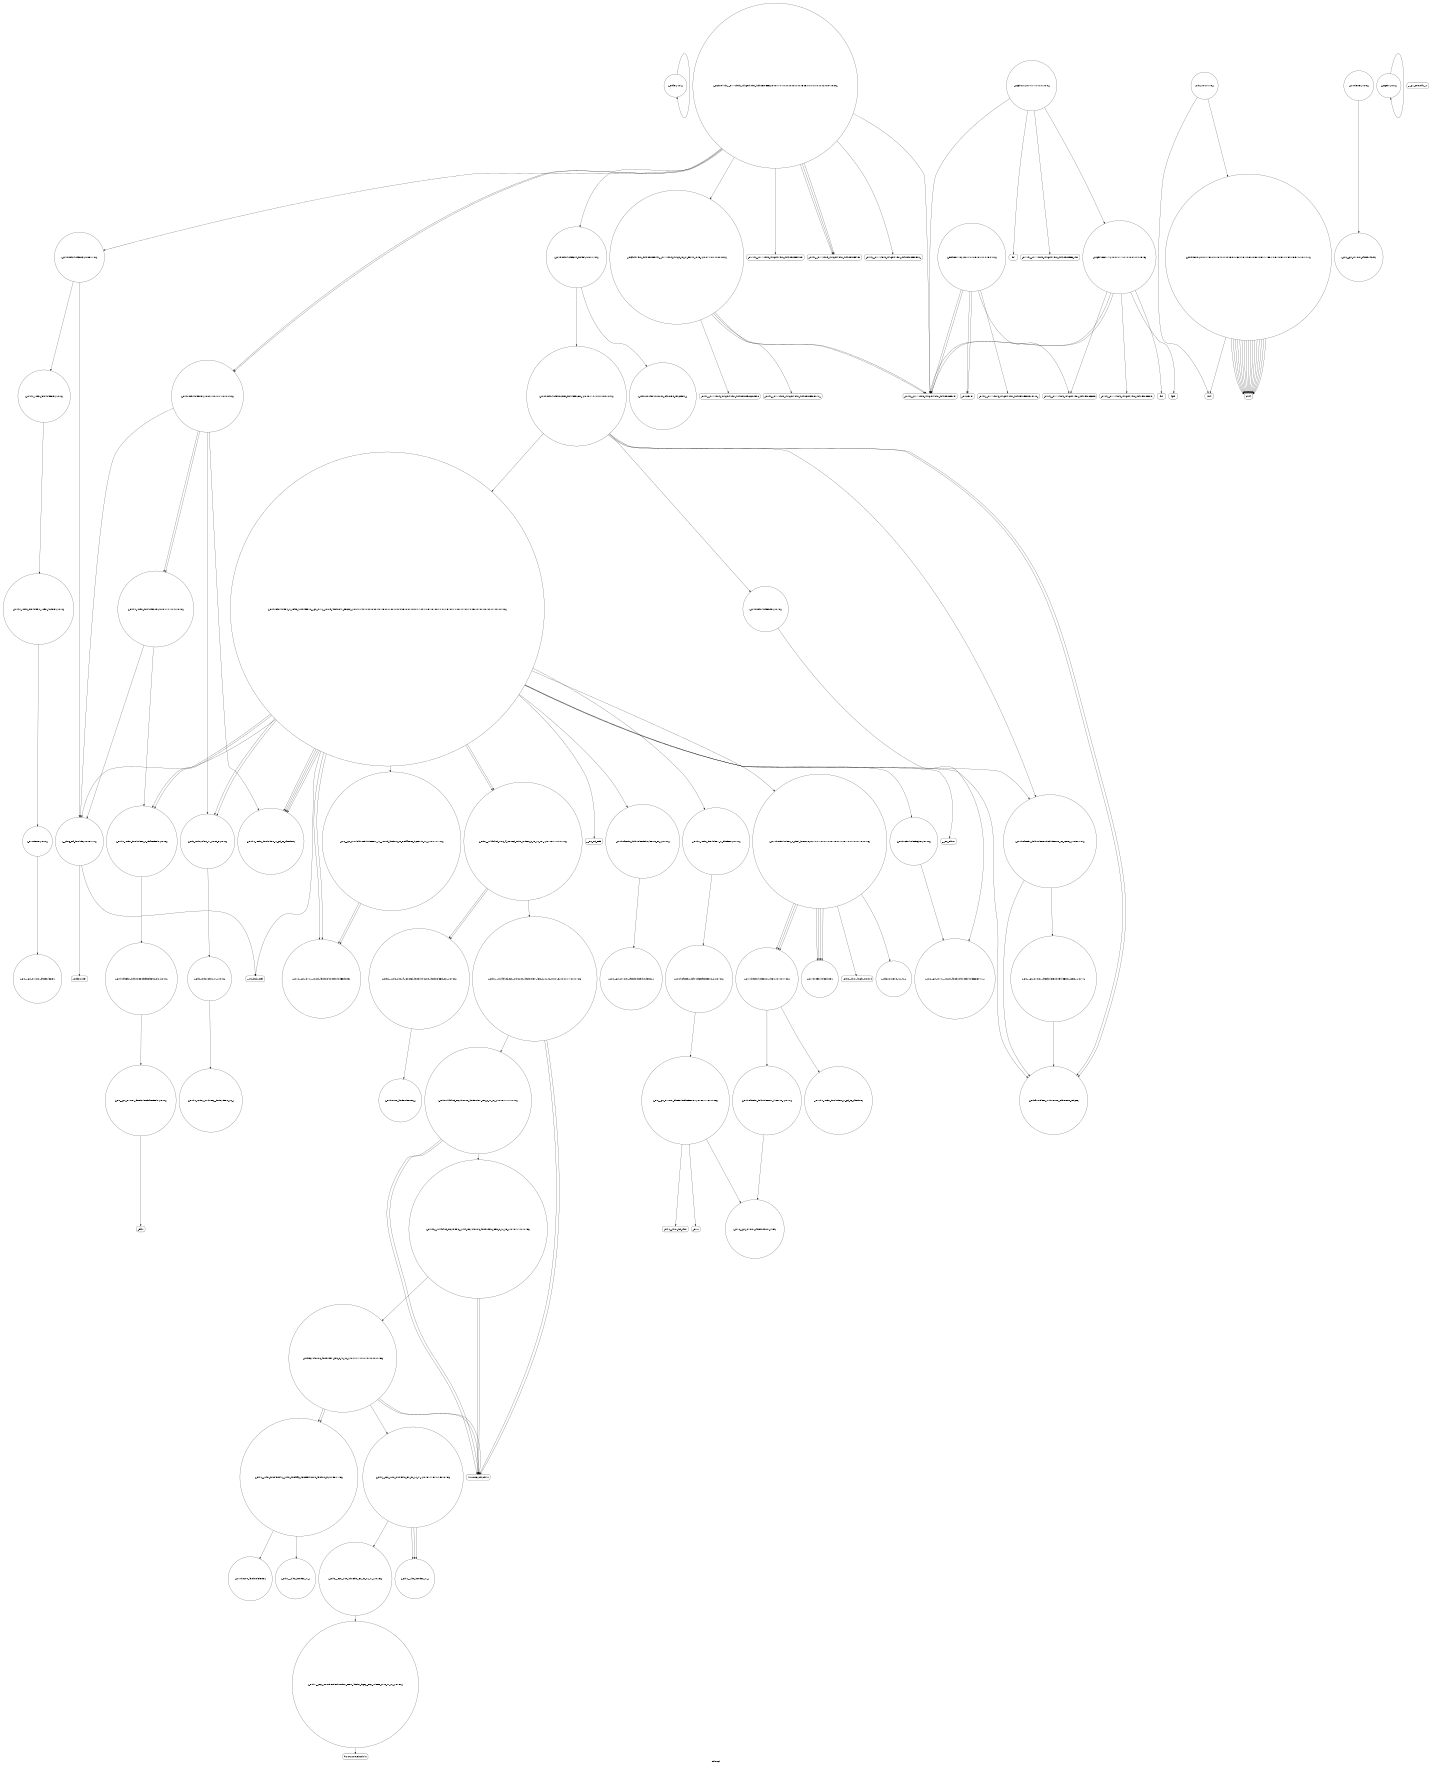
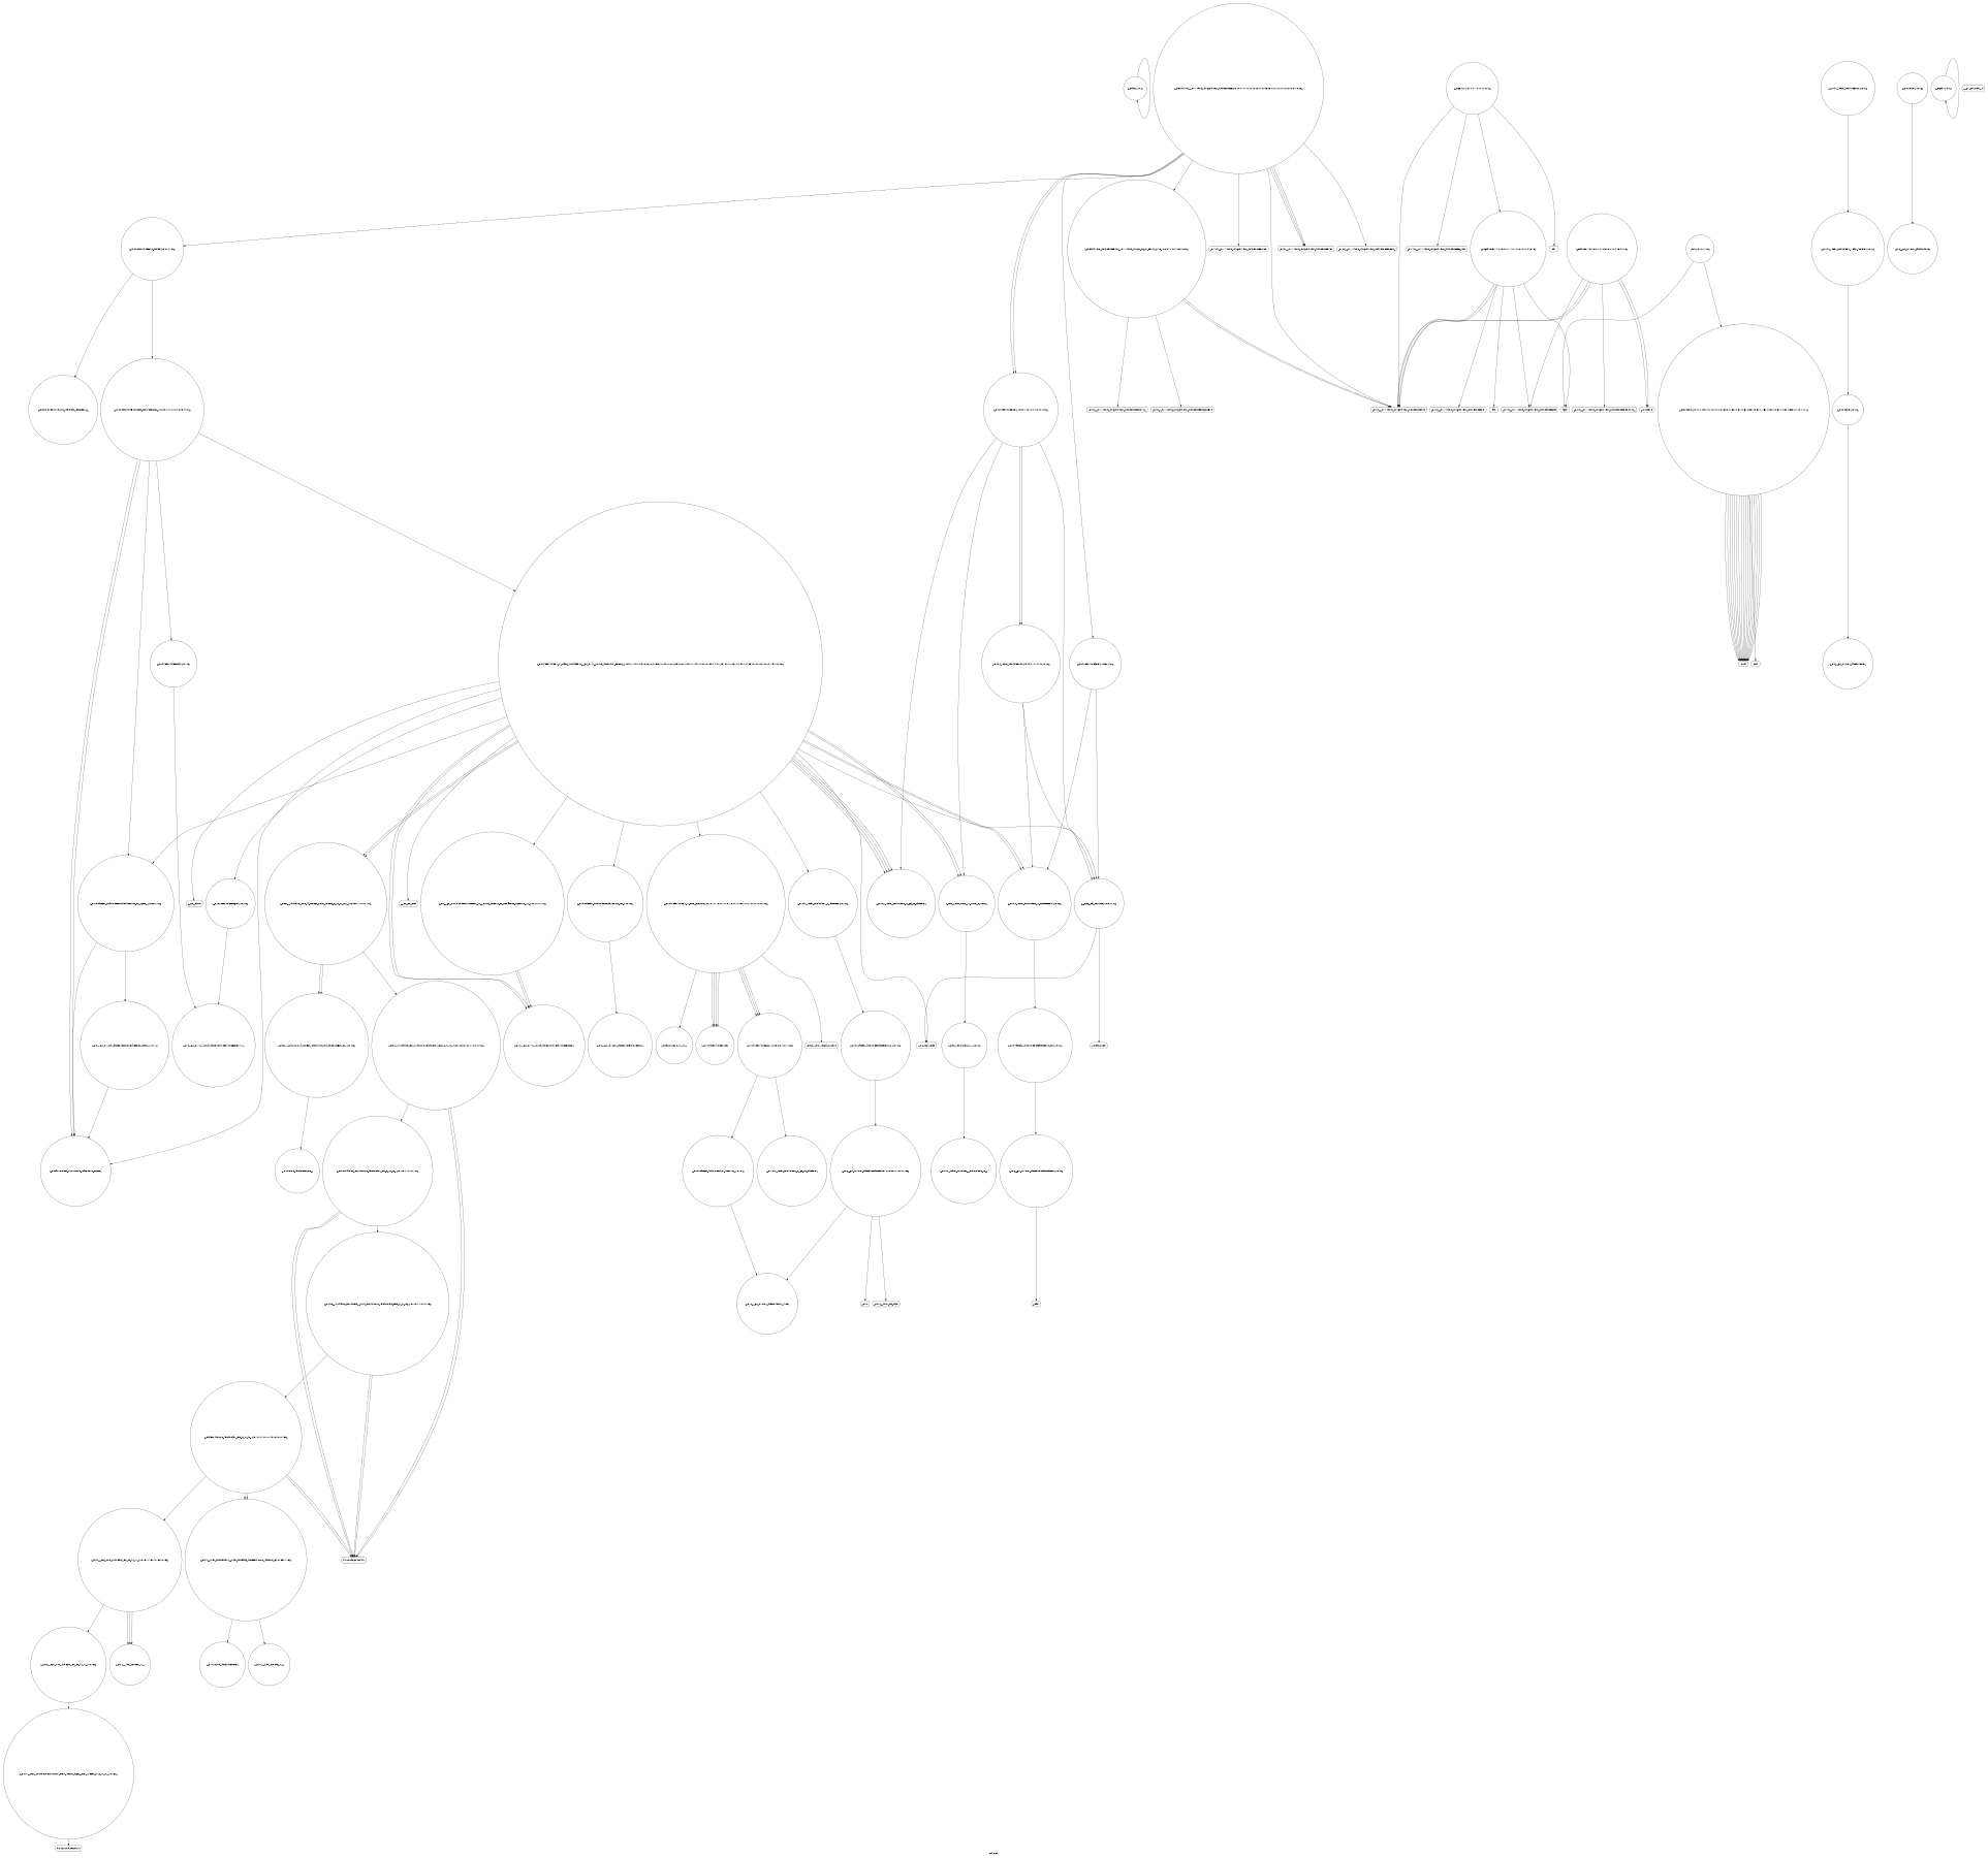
  digraph {
    fontname="Patrick Hand"
    label="Call Graph"
    node [fontname="Patrick Hand" shape=circle]
    edge [color=black fontname="Patrick Hand" tailport=s0]
    n1 [label="{_Z4bitcx|{<s0>1}}"]
    n2 [label="{_ZN9__gnu_cxx13new_allocatorIiE10deallocateEPim|{<s0>78}}"]
    n3 [label="{_ZdlPv}" shape=Mrecord]
    n4 [label="{_ZNKSt13move_iteratorIPiE4baseEv}"]
    n5 [label="{_ZNSt7__cxx1112basic_stringIcSt11char_traitsIcESaIcEEpLEc}" shape=Mrecord]
    n6 [label="{_ZSt7forwardIiEOT_RNSt16remove_referenceIS0_E4typeE}"]
    n7 [label="{atoi}" shape=Mrecord]
    n8 [label="{_ZNSt12_Vector_baseIiSaIiEE11_M_allocateEm|{<s0>124}}"]
    n9 [label="{_ZNSt16allocator_traitsISaIiEE8allocateERS0_m|{<s0>132}}"]
    n10 [label="{_ZN9__gnu_cxx13new_allocatorIiE8allocateEmPKv|{<s0>133|<s1>134|<s2>135}}"]
    n11 [label="{_ZNK9__gnu_cxx13new_allocatorIiE8max_sizeEv}"]
    n12 [label="{_ZSt17__throw_bad_allocv}" shape=Mrecord]
    n13 [label="{_Znwm}" shape=Mrecord]
    n14 [label="{_ZNSt7__cxx1112basic_stringIcSt11char_traitsIcESaIcEEixEm}" shape=Mrecord]
    n15 [label="{_ZNKSt6vectorIiSaIiEE4sizeEv}"]
    n16 [label="{_ZNSt7__cxx1112basic_stringIcSt11char_traitsIcESaIcEEC1ERKS4_}" shape=Mrecord]
    n17 [label="{_ZNSaIiEC2Ev|{<s0>68}}"]
    n18 [label="{_ZN9__gnu_cxx13new_allocatorIiEC2Ev}"]
    n19 [label="{llvm.memcpy.p0i8.p0i8.i64}" shape=Mrecord]
    n20 [label="{_ZNSt12_Vector_baseIiSaIiEE13_M_deallocateEPim|{<s0>75}}"]
    n21 [label="{_ZNSt16allocator_traitsISaIiEE10deallocateERS0_Pim|{<s0>77}}"]
    n22 [label="{_ZNSt11__copy_moveILb1ELb1ESt26random_access_iterator_tagE8__copy_mIiEEPT_PKS3_S6_S4_|{<s0>158}}"]
    n23 [label="{llvm.memmove.p0i8.p0i8.i64}" shape=Mrecord]
    n24 [label="{_ZNSt7__cxx1112basic_stringIcSt11char_traitsIcESaIcEEC1EPKcRKS3_}" shape=Mrecord]
    n25 [label="{_ZNSt6vectorIiSaIiEE12emplace_backIJiEEEvDpOT_|{<s0>80|<s1>81|<s2>82|<s3>83|<s4>84}}"]
    n26 [label="{_ZNSt16allocator_traitsISaIiEE9constructIiJiEEEvRS0_PT_DpOT0_|{<s0>85|<s1>86}}"]
    n27 [label="{_ZNSt6vectorIiSaIiEE3endEv|{<s0>110}}"]
    n28 [label="{_ZNSt6vectorIiSaIiEE17_M_realloc_insertIJiEEEvN9__gnu_cxx17__normal_iteratorIPiS1_EEDpOT_|{<s0>87|<s1>88|<s2>89|<s3>90|<s4>91|<s5>92|<s6>93|<s7>94|<s8>95|<s9>96|<s10>97|<s11>98|<s12>99|<s13>100|<s14>101|<s15>102|<s16>103|<s17>104|<s18>105|<s19>106|<s20>107|<s21>108|<s22>109}}"]
    n29 [label="{_ZN9__gnu_cxx13new_allocatorIiE9constructIiJiEEEvPT_DpOT0_|{<s0>111}}"]
    n30 [label="{_ZN9__gnu_cxx17__normal_iteratorIPiSt6vectorIiSaIiEEEC2ERKS1_}"]
    n31 [label="{_ZNKSt6vectorIiSaIiEE12_M_check_lenEmPKc|{<s0>112|<s1>113|<s2>114|<s3>115|<s4>116|<s5>117|<s6>118|<s7>119|<s8>120}}"]
    n32 [label="{__cxa_rethrow}" shape=Mrecord]
    n33 [label="{__cxa_begin_catch}" shape=Mrecord]
    n34 [label="{__clang_call_terminate|{<s0>65|<s1>66}}"]
    n35 [label="{_ZNSt6vectorIiSaIiEE5beginEv|{<s0>123}}"]
    n36 [label="{_ZN9__gnu_cxxmiIPiSt6vectorIiSaIiEEEENS_17__normal_iteratorIT_T0_E15difference_typeERKS8_SB_|{<s0>121|<s1>122}}"]
    n37 [label="{_ZNK9__gnu_cxx17__normal_iteratorIPiSt6vectorIiSaIiEEE4baseEv}"]
    n38 [label="{_ZNSt12_Vector_baseIiSaIiEE19_M_get_Tp_allocatorEv}"]
    n39 [label="{_ZSt34__uninitialized_move_if_noexcept_aIPiS0_SaIiEET0_T_S3_S2_RT1_|{<s0>125|<s1>126|<s2>127}}"]
    n40 [label="{_ZNSt16allocator_traitsISaIiEE7destroyIiEEvRS0_PT_|{<s0>128}}"]
    n41 [label="{__cxa_end_catch}" shape=Mrecord]
    n42 [label="{_ZSt8_DestroyIPiiEvT_S1_RSaIT0_E|{<s0>69}}"]
    n43 [label="{_ZNKSt6vectorIiSaIiEE8max_sizeEv|{<s0>129|<s1>130}}"]
    n44 [label="{_ZSt20__throw_length_errorPKc}" shape=Mrecord]
    n45 [label="{_ZSt3maxImERKT_S2_S2_}"]
    n46 [label="{_ZSt9terminatev}" shape=Mrecord]
    n47 [label="{_ZSt22__uninitialized_copy_aISt13move_iteratorIPiES1_iET0_T_S4_S3_RSaIT1_E|{<s0>136|<s1>137|<s2>138}}"]
    n48 [label="{_ZSt32__make_move_if_noexcept_iteratorIiSt13move_iteratorIPiEET0_PT_|{<s0>139}}"]
    n49 [label="{_ZN9__gnu_cxx13new_allocatorIiE7destroyIiEEvPT_}"]
    n50 [label="{_ZSt8_DestroyIPiEvT_S1_|{<s0>74}}"]
    n51 [label="{feof}" shape=Mrecord]
    n52 [label="{_ZNKSt12_Vector_baseIiSaIiEE19_M_get_Tp_allocatorEv}"]
    n53 [label="{_ZNSt16allocator_traitsISaIiEE8max_sizeERKS0_|{<s0>131}}"]
    n54 [label="{_ZNSt7__cxx1112basic_stringIcSt11char_traitsIcESaIcEEaSEOS4_}" shape=Mrecord]
    n55 [label="{scanf}" shape=Mrecord]
    n56 [label="{_ZSt18uninitialized_copyISt13move_iteratorIPiES1_ET0_T_S4_S3_|{<s0>140|<s1>141|<s2>142}}"]
    n57 [label="{_ZNSt20__uninitialized_copyILb1EE13__uninit_copyISt13move_iteratorIPiES3_EET0_T_S6_S5_|{<s0>143|<s1>144|<s2>145}}"]
    n58 [label="{_ZSt4copyISt13move_iteratorIPiES1_ET0_T_S4_S3_|{<s0>146|<s1>147|<s2>148|<s3>149|<s4>150}}"]
    n59 [label="{_ZNSt12_Vector_baseIiSaIiEED2Ev|{<s0>70|<s1>71|<s2>72|<s3>73}}"]
    n60 [label="{_ZNSaIiED2Ev|{<s0>79}}"]
    n61 [label="{_ZN9__gnu_cxx13new_allocatorIiED2Ev}"]
    n62 [label="{_ZSt12__miter_baseIPiEDTcl12__miter_basecldtfp_4baseEEESt13move_iteratorIT_E|{<s0>155|<s1>156}}"]
    n63 [label="{_ZSt12__miter_baseIPiET_S1_}"]
    n64 [label="{_Z3gcdxx|{<s0>2}}"]
    n65 [label="{_ZNSt13move_iteratorIPiEC2ES0_}"]
    n66 [label="{_ZNSt7__cxx1112basic_stringIcSt11char_traitsIcESaIcEED1Ev}" shape=Mrecord]
    n67 [label="{_ZNSt12_Destroy_auxILb1EE9__destroyIPiEEvT_S3_}"]
    n68 [label="{_ZNKSt7__cxx1112basic_stringIcSt11char_traitsIcESaIcEE5c_strEv}" shape=Mrecord]
    n69 [label="{_ZNSt6vectorIiSaIiEE9push_backEOi|{<s0>37|<s1>38}}"]
    n70 [label="{_ZSt4moveIRiEONSt16remove_referenceIT_E4typeEOS2_}"]
    n71 [label="{_ZNSt7__cxx1112basic_stringIcSt11char_traitsIcESaIcEE6appendEPKc}" shape=Mrecord]
    n72 [label="{_ZSt14__copy_move_a2ILb1EPiS0_ET1_T0_S2_S1_|{<s0>151|<s1>152|<s2>153|<s3>154}}"]
    n73 [label="{_ZSt13__copy_move_aILb1EPiS0_ET1_T0_S2_S1_|{<s0>157}}"]
    n74 [label="{_ZSt12__niter_baseIPiET_S1_}"]
    n75 [label="{__gxx_personality_v0}" shape=Mrecord]
    n76 [label="{fgetc}" shape=Mrecord]
    n77 [label="{_ZNSt6vectorIiSaIiEEC2Ev|{<s0>35|<s1>36}}"]
    n78 [label="{_ZNSt12_Vector_baseIiSaIiEEC2Ev|{<s0>64}}"]
    n79 [label="{_ZNSt12_Vector_baseIiSaIiEE12_Vector_implC2Ev|{<s0>67}}"]
    n80 [label="{printf}" shape=Mrecord]
    n81 [label="{_Z3ctsB5cxx11c|{<s0>3|<s1>4|<s2>5|<s3>6|<s4>7|<s5>8|<s6>9}}"]
    n82 [label="{_ZNSaIcED1Ev}" shape=Mrecord]
    n83 [label="{_Z7getLineB5cxx11v|{<s0>10|<s1>11|<s2>12|<s3>13|<s4>14|<s5>15}}"]
    n84 [label="{_ZNSt7__cxx1112basic_stringIcSt11char_traitsIcESaIcEEC1Ev}" shape=Mrecord]
    n85 [label="{_Z7parseviNSt7__cxx1112basic_stringIcSt11char_traitsIcESaIcEEE|{<s0>20|<s1>21|<s2>22|<s3>23|<s4>24|<s5>25|<s6>26|<s7>27|<s8>28|<s9>29|<s10>30}}"]
    n86 [label="{_ZStplIcSt11char_traitsIcESaIcEENSt7__cxx1112basic_stringIT_T0_T1_EERKS8_PKS5_|{<s0>31|<s1>32|<s2>33|<s3>34}}"]
    n87 [label="{_ZNKSt7__cxx1112basic_stringIcSt11char_traitsIcESaIcEE4sizeEv}" shape=Mrecord]
    n88 [label="{_ZNSt6vectorIiSaIiEED2Ev|{<s0>39|<s1>40|<s2>41|<s3>42|<s4>43}}"]
    n89 [label="{_Z6getNumv|{<s0>16|<s1>17|<s2>18|<s3>19}}"]
    n90 [label="{main|{<s0>62|<s1>63}}"]
    n91 [label="{_Z9solveCasev|{<s0>44|<s1>45|<s2>46|<s3>47|<s4>48|<s5>49|<s6>50|<s7>51|<s8>52|<s9>53|<s10>54|<s11>55|<s12>56|<s13>57|<s14>58|<s15>59|<s16>60|<s17>61}}"]
    n1 -> n1
    n2 -> n3
    n8 -> n9
    n9 -> n10
    n10 -> n11
    n10 -> n12 [tailport=s1]
    n10 -> n13 [tailport=s2]
    n17 -> n18
    n20 -> n21
    n21 -> n2
    n22 -> n23
    n25 -> n6
    n25 -> n6 [tailport=s3]
    n25 -> n26 [tailport=s1]
    n25 -> n27 [tailport=s2]
    n25 -> n28 [tailport=s4]
    n26 -> n6
    n26 -> n29 [tailport=s1]
    n27 -> n30
    n28 -> n6 [tailport=s4]
    n28 -> n8 [tailport=s3]
    n28 -> n20 [tailport=s17]
    n28 -> n20 [tailport=s21]
    n28 -> n26 [tailport=s5]
    n28 -> n31
    n28 -> n32 [tailport=s18]
    n28 -> n33 [tailport=s12]
    n28 -> n34 [tailport=s22]
    n28 -> n35 [tailport=s1]
    n28 -> n36 [tailport=s2]
    n28 -> n37 [tailport=s6]
    n28 -> n37 [tailport=s9]
    n28 -> n38 [tailport=s7]
    n28 -> n38 [tailport=s10]
    n28 -> n38 [tailport=s15]
    n28 -> n38 [tailport=s19]
    n28 -> n39 [tailport=s8]
    n28 -> n39 [tailport=s11]
    n28 -> n40 [tailport=s13]
    n28 -> n41 [tailport=s14]
    n28 -> n42 [tailport=s16]
    n28 -> n42 [tailport=s20]
    n29 -> n6
    n31 -> n15 [tailport=s1]
    n31 -> n15 [tailport=s3]
    n31 -> n15 [tailport=s4]
    n31 -> n15 [tailport=s6]
    n31 -> n43
    n31 -> n43 [tailport=s7]
    n31 -> n43 [tailport=s8]
    n31 -> n44 [tailport=s2]
    n31 -> n45 [tailport=s5]
    n34 -> n33
    n34 -> n46 [tailport=s1]
    n35 -> n30
    n36 -> n37
    n36 -> n37 [tailport=s1]
    n39 -> n47 [tailport=s2]
    n39 -> n48
    n39 -> n48 [tailport=s1]
    n40 -> n49
    n42 -> n50
    n43 -> n52
    n43 -> n53 [tailport=s1]
    n47 -> n19
    n47 -> n19 [tailport=s1]
    n47 -> n56 [tailport=s2]
    n48 -> n65
    n50 -> n67
    n53 -> n11
    n56 -> n19
    n56 -> n19 [tailport=s1]
    n56 -> n57 [tailport=s2]
    n57 -> n19
    n57 -> n19 [tailport=s1]
    n57 -> n58 [tailport=s2]
    n58 -> n19
    n58 -> n19 [tailport=s2]
    n58 -> n62 [tailport=s1]
    n58 -> n62 [tailport=s3]
    n58 -> n72 [tailport=s4]
    n59 -> n20
    n59 -> n34 [tailport=s3]
    n60 -> n61
    n62 -> n4
    n62 -> n63 [tailport=s1]
    n64 -> n64
    n69 -> n25 [tailport=s1]
    n69 -> n70
    n72 -> n73 [tailport=s3]
    n72 -> n74
    n72 -> n74 [tailport=s1]
    n72 -> n74 [tailport=s2]
    n73 -> n22
    n77 -> n34 [tailport=s1]
-   n77 -> n78
+   n77 -> n20
    n78 -> n79
    n79 -> n17
    n81 -> n5 [tailport=s3]
    n81 -> n24 [tailport=s1]
    n81 -> n66 [tailport=s5]
    n81 -> n66 [tailport=s6]
    n81 -> n82 [tailport=s2]
    n81 -> n82 [tailport=s4]
    n83 -> n5 [tailport=s4]
    n83 -> n51 [tailport=s1]
    n83 -> n66 [tailport=s3]
    n83 -> n66 [tailport=s5]
    n83 -> n76 [tailport=s2]
    n83 -> n84
    n85 -> n14 [tailport=s5]
    n85 -> n14 [tailport=s8]
    n85 -> n14 [tailport=s9]
    n85 -> n54 [tailport=s1]
    n85 -> n66 [tailport=s2]
    n85 -> n69 [tailport=s6]
    n85 -> n77 [tailport=s3]
    n85 -> n86
    n85 -> n87 [tailport=s4]
    n85 -> n88 [tailport=s7]
    n85 -> n88 [tailport=s10]
    n86 -> n16
    n86 -> n66 [tailport=s2]
    n86 -> n66 [tailport=s3]
    n86 -> n71 [tailport=s1]
    n88 -> n34 [tailport=s4]
    n88 -> n38
    n88 -> n42 [tailport=s1]
    n88 -> n59 [tailport=s2]
    n88 -> n59 [tailport=s3]
    n89 -> n7 [tailport=s2]
    n89 -> n66 [tailport=s3]
    n89 -> n68 [tailport=s1]
    n89 -> n83
-   n90 -> n55
+   n90 -> n76
    n90 -> n91 [tailport=s1]
    n91 -> n55
    n91 -> n80 [tailport=s1]
    n91 -> n80 [tailport=s2]
    n91 -> n80 [tailport=s3]
    n91 -> n80 [tailport=s4]
    n91 -> n80 [tailport=s5]
    n91 -> n80 [tailport=s6]
    n91 -> n80 [tailport=s7]
    n91 -> n80 [tailport=s8]
    n91 -> n80 [tailport=s9]
    n91 -> n80 [tailport=s10]
    n91 -> n80 [tailport=s11]
    n91 -> n80 [tailport=s12]
    n91 -> n80 [tailport=s13]
    n91 -> n80 [tailport=s14]
    n91 -> n80 [tailport=s15]
    n91 -> n80 [tailport=s16]
    n91 -> n80 [tailport=s17]
  }
